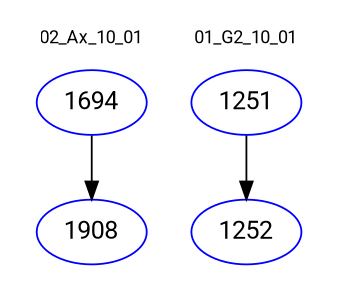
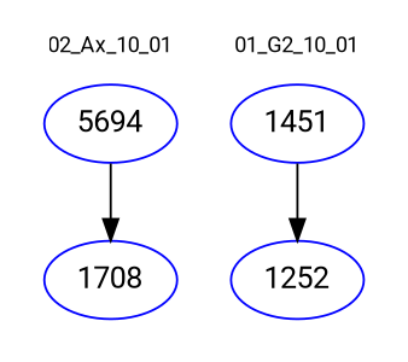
  digraph {
    fontname=Roboto
    node [color=blue fontname=Roboto]
    edge [color=black fontname=Roboto]
-   n1 [label=1694]
-   n2 [label=1908]
-   n3 [label=1251]
+   n1 [label=5694]
+   n2 [label=1708]
+   n3 [label=1451]
    n4 [label=1252]
    subgraph cluster_1 {
      color=white
      fontsize=10
      label="02_Ax_10_01"
      n1
      n2
    }
    subgraph cluster_2 {
      color=white
      fontsize=10
      label="01_G2_10_01"
      n3
      n4
    }
    n1 -> n2
    n3 -> n4
  }
